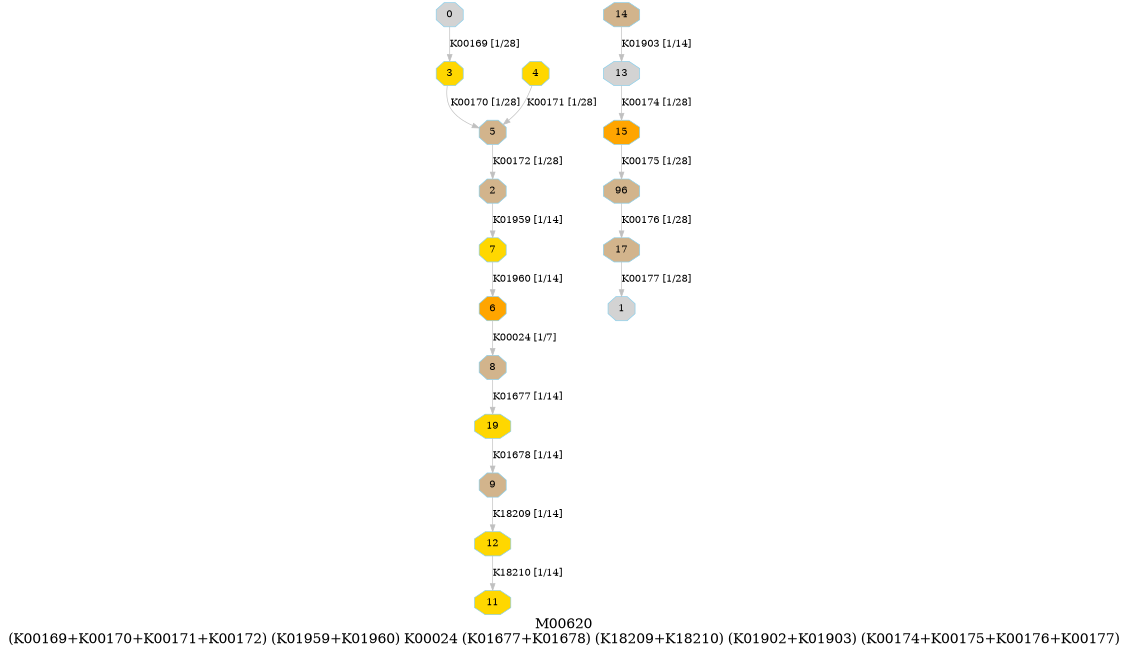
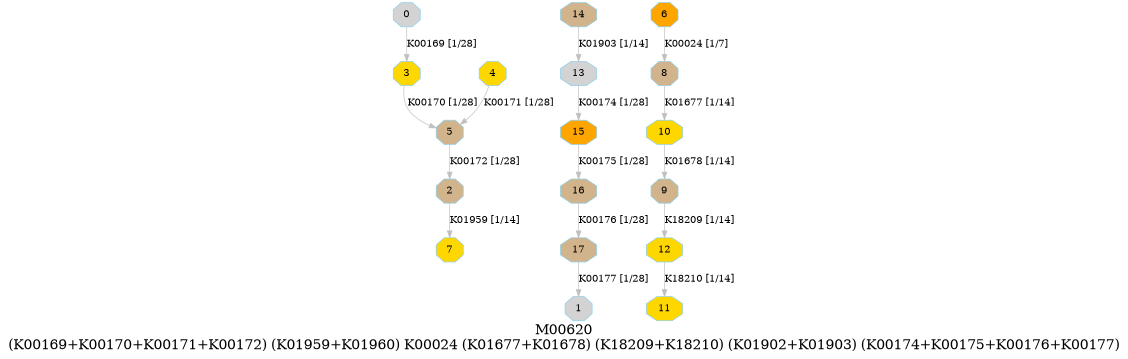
  digraph {
    fontsize=20
    label="M00620\n(K00169+K00170+K00171+K00172) (K01959+K01960) K00024 (K01677+K01678) (K18209+K18210) (K01902+K01903) (K00174+K00175+K00176+K00177)"
    node [color=skyblue fillcolor=tan shape=octagon style=filled]
    edge [color=grey]
    0 [fillcolor=lightgrey height=.3 width=.3]
    1 [fillcolor=lightgrey height=.3 width=.3]
    2 [height=.3 width=.3]
    3 [fillcolor=gold height=.3 width=.3]
    4 [fillcolor=gold height=.3 width=.3]
    5 [height=.3 width=.3]
    6 [fillcolor=orange height=.3 width=.3]
    7 [fillcolor=gold height=.3 width=.3]
    8 [height=.3 width=.3]
    9 [height=.3 width=.3]
-   10 [fillcolor=gold height=.3 width=.3 label=19]
+   10 [fillcolor=gold height=.3 width=.3]
    11 [fillcolor=gold height=.3 width=.3]
    12 [fillcolor=gold height=.3 width=.3]
    13 [fillcolor=lightgrey height=.3 width=.3]
    14 [height=.3 width=.3]
    15 [fillcolor=orange height=.3 width=.3]
-   16 [height=.3 width=.3 label=96]
+   16 [height=.3 width=.3]
    17 [height=.3 width=.3]
    subgraph sub_1 {
      0
      1
      2
      3
      4
      5
      6
      7
      8
      9
      10
      11
      12
      13
      14
      15
      16
      17
    }
    0 -> 3 [label="K00169 [1/28]"]
    2 -> 7 [label="K01959 [1/14]"]
    3 -> 5 [label="K00170 [1/28]"]
    4 -> 5 [label="K00171 [1/28]"]
    5 -> 2 [label="K00172 [1/28]"]
    6 -> 8 [label="K00024 [1/7]"]
-   7 -> 6 [label="K01960 [1/14]"]
    8 -> 10 [label="K01677 [1/14]"]
    9 -> 12 [label="K18209 [1/14]"]
    10 -> 9 [label="K01678 [1/14]"]
    12 -> 11 [label="K18210 [1/14]"]
    13 -> 15 [label="K00174 [1/28]"]
    14 -> 13 [label="K01903 [1/14]"]
    15 -> 16 [label="K00175 [1/28]"]
    16 -> 17 [label="K00176 [1/28]"]
    17 -> 1 [label="K00177 [1/28]"]
  }
